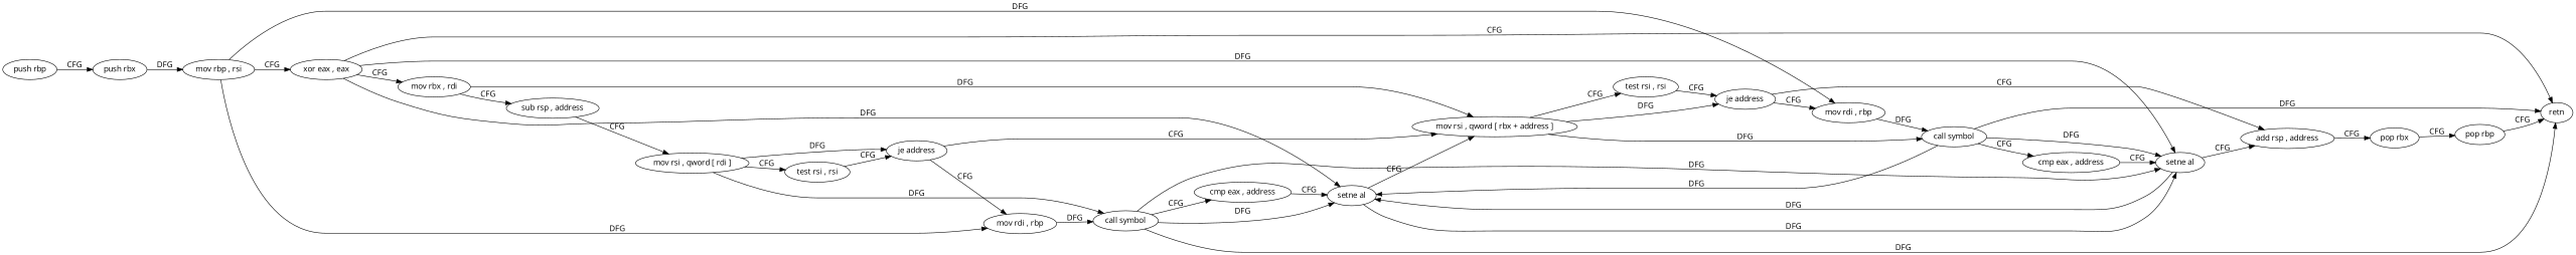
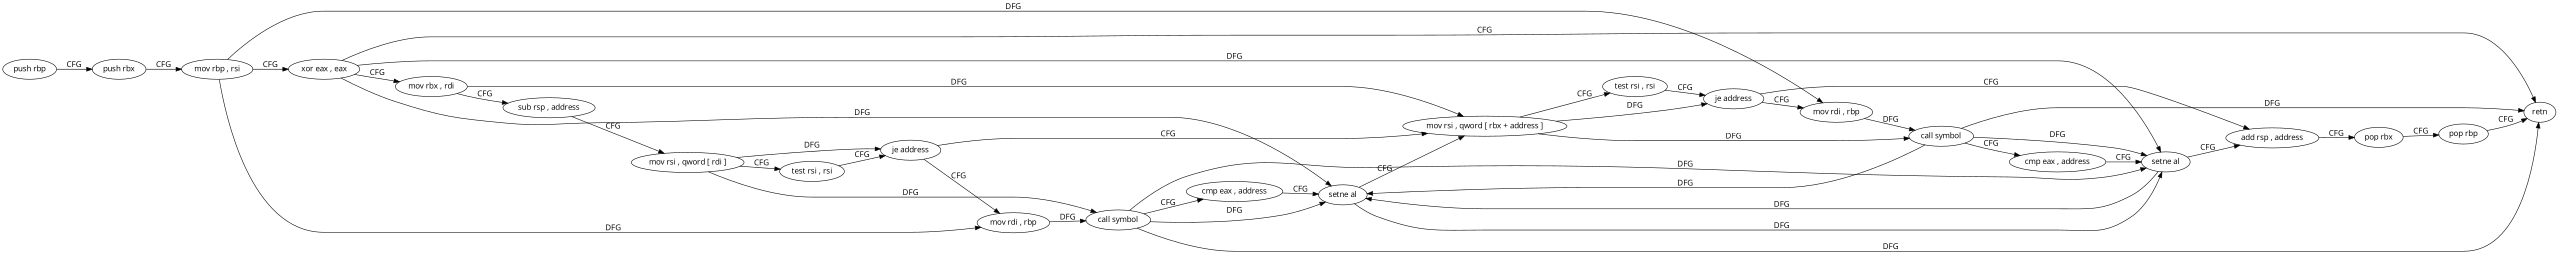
  digraph {
    fontname="Open Sans"
    rankdir=LR
    node [fontname="Open Sans"]
    edge [fontname="Open Sans"]
    n1 [label="push rbp"]
    n2 [label="push rbx"]
    n3 [label="mov rbp , rsi"]
    n4 [label="xor eax , eax"]
    n5 [label="mov rdi , rbp"]
    n6 [label="mov rdi , rbp"]
    n7 [label="mov rbx , rdi"]
    n8 [label="setne al"]
    n9 [label=retn]
    n10 [label="setne al"]
    n11 [label="call symbol"]
    n12 [label="call symbol"]
    n13 [label="sub rsp , address"]
    n14 [label="mov rsi , qword [ rbx + address ]"]
    n15 [label="add rsp , address"]
    n16 [label="mov rsi , qword [ rdi ]"]
    n17 [label="test rsi , rsi"]
    n18 [label="je address"]
    n19 [label="test rsi , rsi"]
    n20 [label="je address"]
    n21 [label="cmp eax , address"]
    n22 [label="cmp eax , address"]
    n23 [label="pop rbx"]
    n24 [label="pop rbp"]
    n1 -> n2 [label=CFG]
-   n2 -> n3 [label=DFG]
+   n2 -> n3 [label=CFG]
    n3 -> n4 [label=CFG]
    n3 -> n5 [label=DFG]
    n3 -> n6 [label=DFG]
    n4 -> n7 [label=CFG]
    n4 -> n8 [label=DFG]
    n4 -> n9 [label=CFG]
    n4 -> n10 [label=DFG]
    n5 -> n11 [label=DFG]
    n6 -> n12 [label=DFG]
    n7 -> n13 [label=CFG]
    n7 -> n14 [label=DFG]
    n8 -> n10 [label=DFG]
    n8 -> n14 [label=CFG]
    n10 -> n8 [label=DFG]
    n10 -> n15 [label=CFG]
    n11 -> n8 [label=DFG]
    n11 -> n9 [label=DFG]
    n11 -> n10 [label=DFG]
    n11 -> n21 [label=CFG]
    n12 -> n8 [label=DFG]
    n12 -> n9 [label=DFG]
    n12 -> n10 [label=DFG]
    n12 -> n22 [label=CFG]
    n13 -> n16 [label=CFG]
    n14 -> n12 [label=DFG]
    n14 -> n17 [label=CFG]
    n14 -> n18 [label=DFG]
    n15 -> n23 [label=CFG]
    n16 -> n11 [label=DFG]
    n16 -> n19 [label=CFG]
    n16 -> n20 [label=DFG]
    n17 -> n18 [label=CFG]
    n18 -> n6 [label=CFG]
    n18 -> n15 [label=CFG]
    n19 -> n20 [label=CFG]
    n20 -> n5 [label=CFG]
    n20 -> n14 [label=CFG]
    n21 -> n8 [label=CFG]
    n22 -> n10 [label=CFG]
    n23 -> n24 [label=CFG]
    n24 -> n9 [label=CFG]
  }
